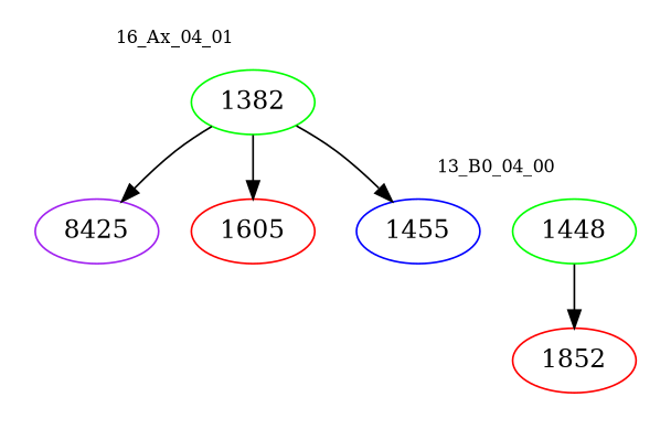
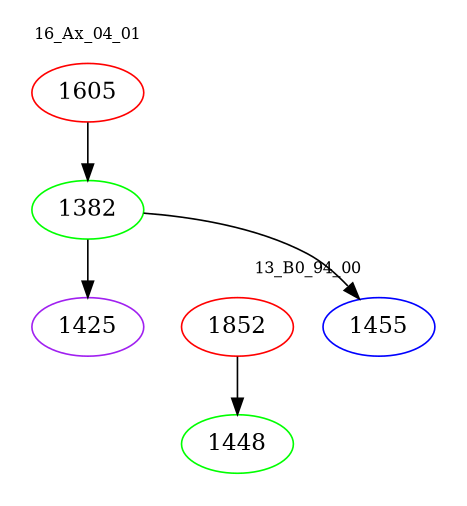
  digraph {
    node [color=green]
    edge [color=black]
    n1 [label=1382]
-   n2 [color=purple label=8425]
+   n2 [color=purple label=1425]
    n3 [color=red label=1605]
    n4 [label=1448]
    n5 [color=blue label=1455]
    n6 [color=red label=1852]
    subgraph cluster_1 {
      color=white
      fontsize=10
      label="16_Ax_04_01"
      n1
      n2
      n3
    }
    subgraph cluster_2 {
      color=white
      fontsize=10
-     label="13_B0_04_00"
+     label="13_B0_94_00"
      n4
      n5
      n6
    }
    n1 -> n2
-   n1 -> n3
+   n3 -> n1
    n1 -> n5
-   n4 -> n6
+   n6 -> n4
  }
